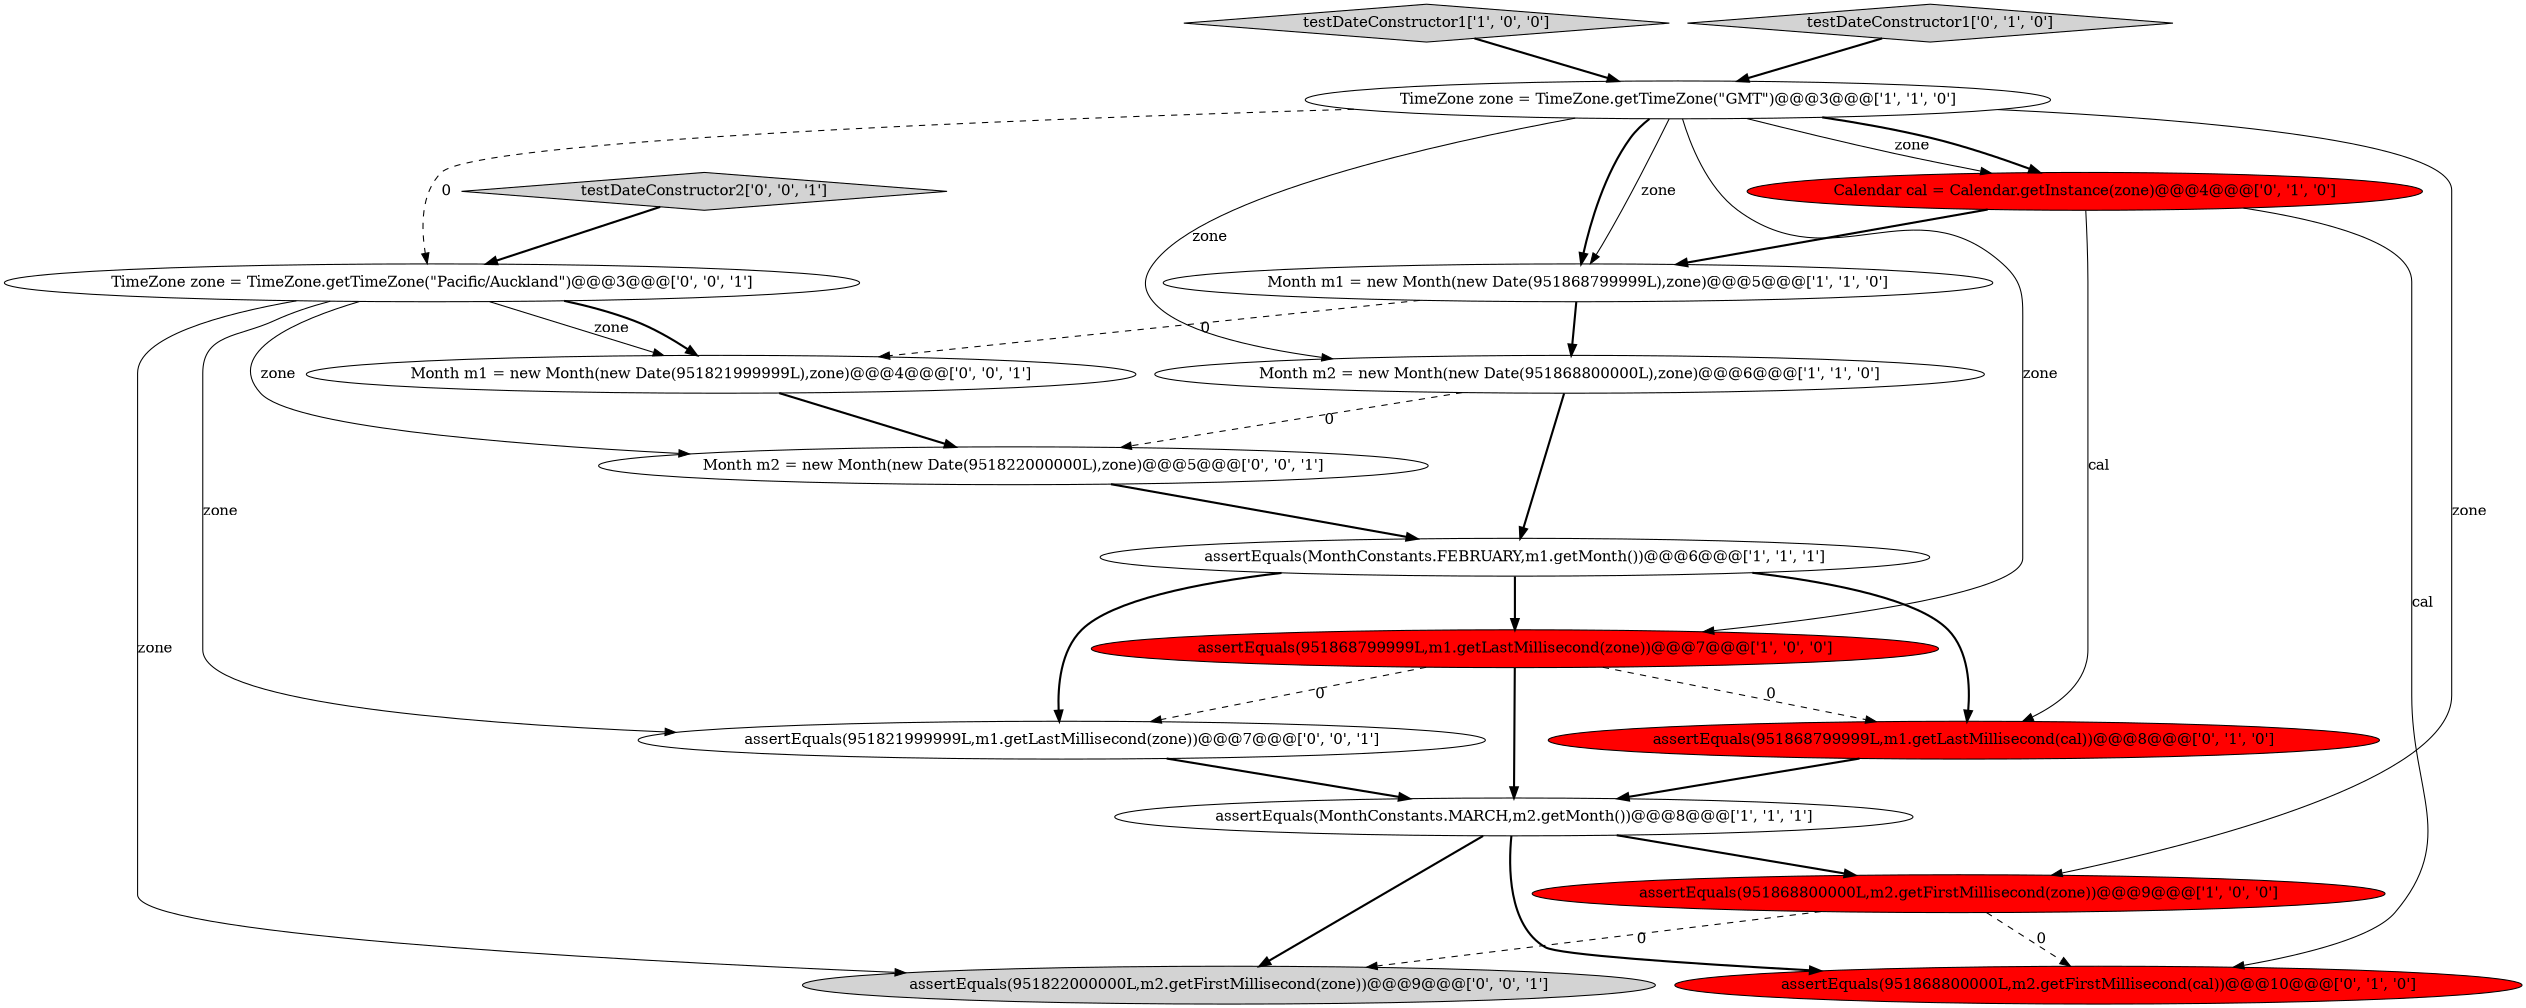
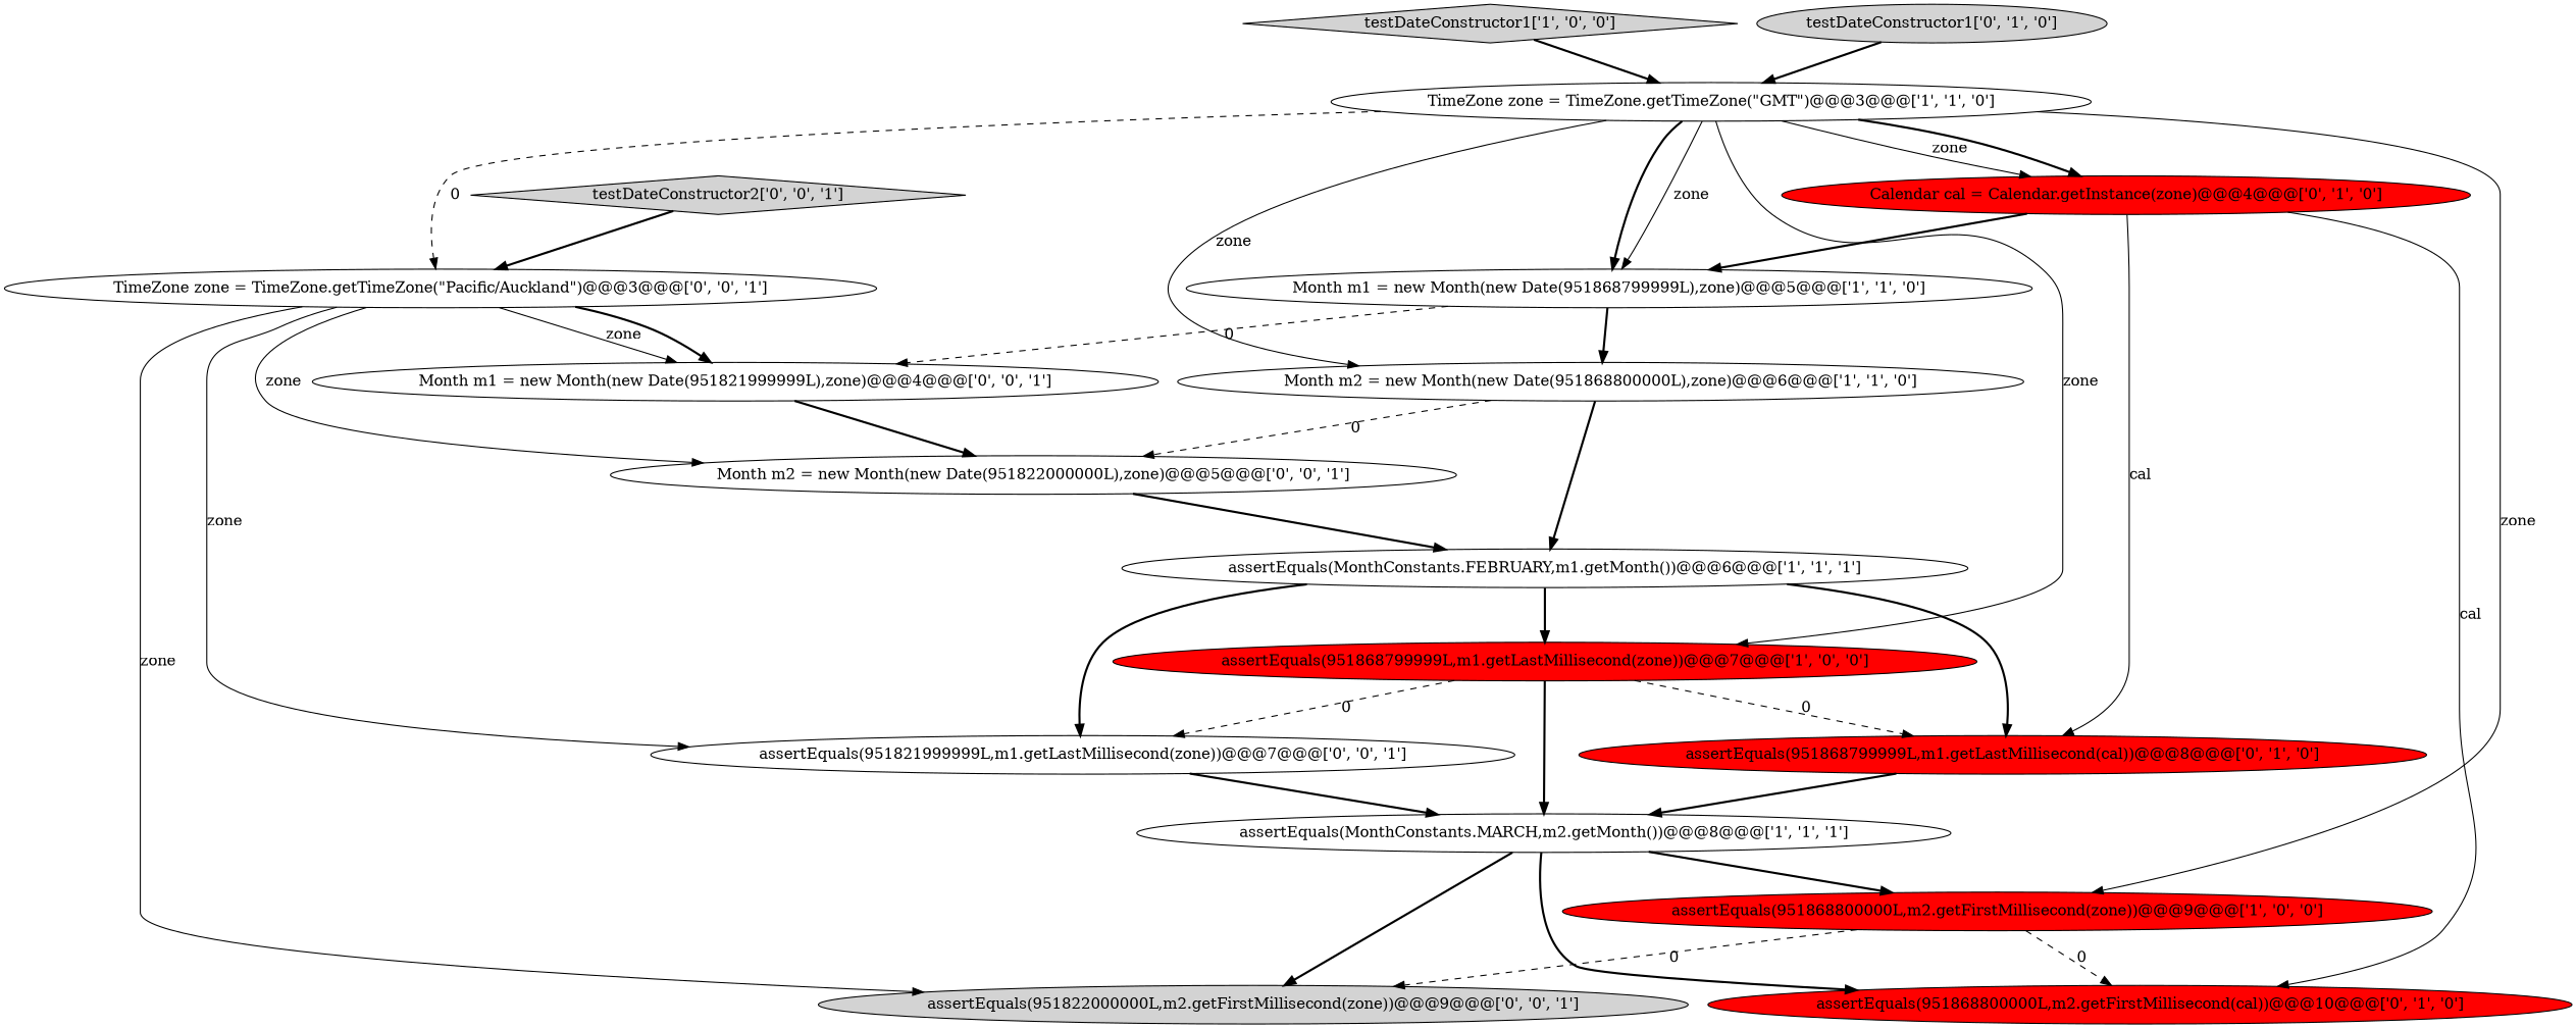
  digraph {
    node [fillcolor=white shape=ellipse style=filled]
    edge [style=bold]
    n1 [fillcolor=red label="assertEquals(951868800000L,m2.getFirstMillisecond(zone))@@@9@@@['1', '0', '0']"]
    n2 [fillcolor=lightgray label="assertEquals(951822000000L,m2.getFirstMillisecond(zone))@@@9@@@['0', '0', '1']"]
    n3 [fillcolor=red label="assertEquals(951868800000L,m2.getFirstMillisecond(cal))@@@10@@@['0', '1', '0']"]
    n4 [label="Month m1 = new Month(new Date(951821999999L),zone)@@@4@@@['0', '0', '1']"]
    n5 [label="Month m2 = new Month(new Date(951822000000L),zone)@@@5@@@['0', '0', '1']"]
    n6 [label="TimeZone zone = TimeZone.getTimeZone(\"Pacific/Auckland\")@@@3@@@['0', '0', '1']"]
    n7 [label="assertEquals(951821999999L,m1.getLastMillisecond(zone))@@@7@@@['0', '0', '1']"]
    n8 [fillcolor=red label="assertEquals(951868799999L,m1.getLastMillisecond(zone))@@@7@@@['1', '0', '0']"]
    n9 [fillcolor=red label="assertEquals(951868799999L,m1.getLastMillisecond(cal))@@@8@@@['0', '1', '0']"]
    n10 [label="assertEquals(MonthConstants.MARCH,m2.getMonth())@@@8@@@['1', '1', '1']"]
    n11 [label="assertEquals(MonthConstants.FEBRUARY,m1.getMonth())@@@6@@@['1', '1', '1']"]
    n12 [label="TimeZone zone = TimeZone.getTimeZone(\"GMT\")@@@3@@@['1', '1', '0']"]
    n13 [fillcolor=red label="Calendar cal = Calendar.getInstance(zone)@@@4@@@['0', '1', '0']"]
    n14 [label="Month m1 = new Month(new Date(951868799999L),zone)@@@5@@@['1', '1', '0']"]
    n15 [label="Month m2 = new Month(new Date(951868800000L),zone)@@@6@@@['1', '1', '0']"]
    n16 [fillcolor=lightgray label="testDateConstructor1['1', '0', '0']" shape=diamond]
    n17 [fillcolor=lightgray label="testDateConstructor2['0', '0', '1']" shape=diamond]
-   n18 [fillcolor=lightgray label="testDateConstructor1['0', '1', '0']" shape=diamond]
+   n18 [fillcolor=lightgray label="testDateConstructor1['0', '1', '0']"]
    n1 -> n2 [label=0 style=dashed]
    n1 -> n3 [label=0 style=dashed]
    n4 -> n5
    n5 -> n11
    n6 -> n2 [label=zone style=solid]
    n6 -> n4 [label=zone style=solid]
    n6 -> n4
    n6 -> n5 [label=zone style=solid]
    n6 -> n7 [label=zone style=solid]
    n7 -> n10
    n8 -> n7 [label=0 style=dashed]
    n8 -> n9 [label=0 style=dashed]
    n8 -> n10
    n9 -> n10
    n10 -> n1
    n10 -> n2
    n10 -> n3
    n11 -> n7
    n11 -> n8
    n11 -> n9
    n12 -> n1 [label=zone style=solid]
    n12 -> n6 [label=0 style=dashed]
    n12 -> n8 [label=zone style=solid]
    n12 -> n13 [label=zone style=solid]
    n12 -> n13
    n12 -> n14
    n12 -> n14 [label=zone style=solid]
    n12 -> n15 [label=zone style=solid]
    n13 -> n3 [label=cal style=solid]
    n13 -> n9 [label=cal style=solid]
    n13 -> n14
    n14 -> n4 [label=0 style=dashed]
    n14 -> n15
    n15 -> n5 [label=0 style=dashed]
    n15 -> n11
    n16 -> n12
    n17 -> n6
    n18 -> n12
  }
